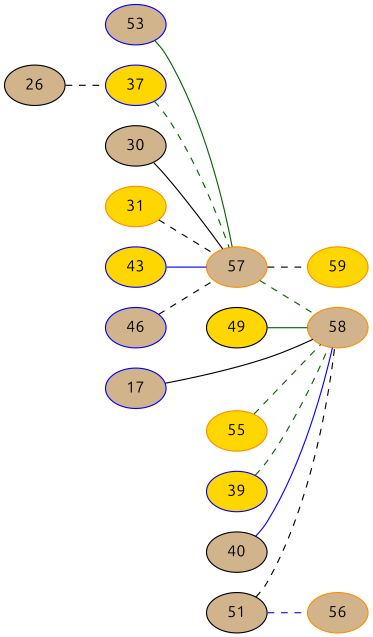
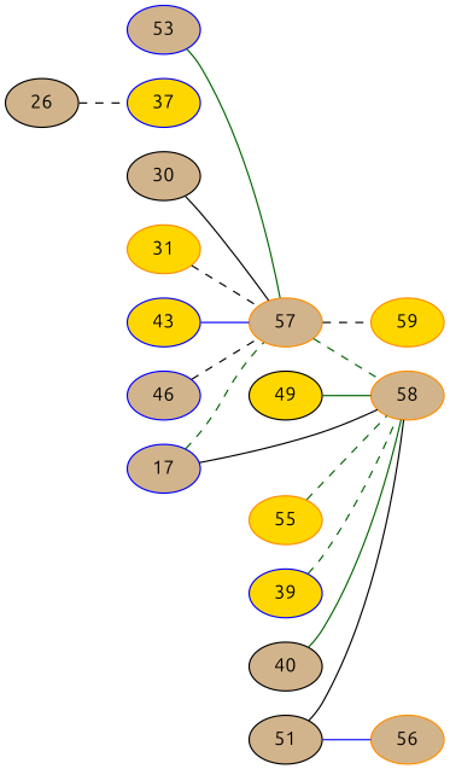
  graph {
    fontname=Ubuntu
    rankdir=LR
    node [color=darkorange fillcolor=tan fontname=Ubuntu style=filled]
    edge [color=black fontname=Ubuntu style=solid]
    58 [super="+35+46+52+3"]
    17 [color=blue]
    57 [super="+32+29+9+23"]
    59 [fillcolor=gold]
    26 [color=black]
    37 [color=blue fillcolor=gold]
    30 [color=black]
    31 [fillcolor=gold]
    39 [color=blue fillcolor=gold]
    40 [color=black]
    43 [color=blue fillcolor=gold super="+42"]
    n12 [color=blue label=46]
    49 [color=black fillcolor=gold]
    51 [color=black super="+14"]
    56 [super="+47+54"]
    53 [color=blue]
    55 [fillcolor=gold]
    17 -- 58
    57 -- 58 [color=darkgreen style=dashed weight=8]
    57 -- 59 [style=dashed]
    26 -- 37 [style=dashed]
-   37 -- 57 [color=darkgreen style=dashed]
+   17 -- 57 [color=darkgreen style=dashed]
    30 -- 57
    31 -- 57 [style=dashed]
    39 -- 58 [color=darkgreen style=dashed]
-   40 -- 58 [color=blue]
+   40 -- 58 [color=darkgreen]
    43 -- 57 [color=blue weight=2]
    n12 -- 57 [style=dashed]
    49 -- 58 [color=darkgreen]
-   51 -- 58 [style=dashed weight=4]
-   51 -- 56 [color=blue style=dashed]
+   51 -- 58 [weight=4]
+   51 -- 56 [color=blue]
    53 -- 57 [color=darkgreen]
    55 -- 58 [color=darkgreen style=dashed]
  }
